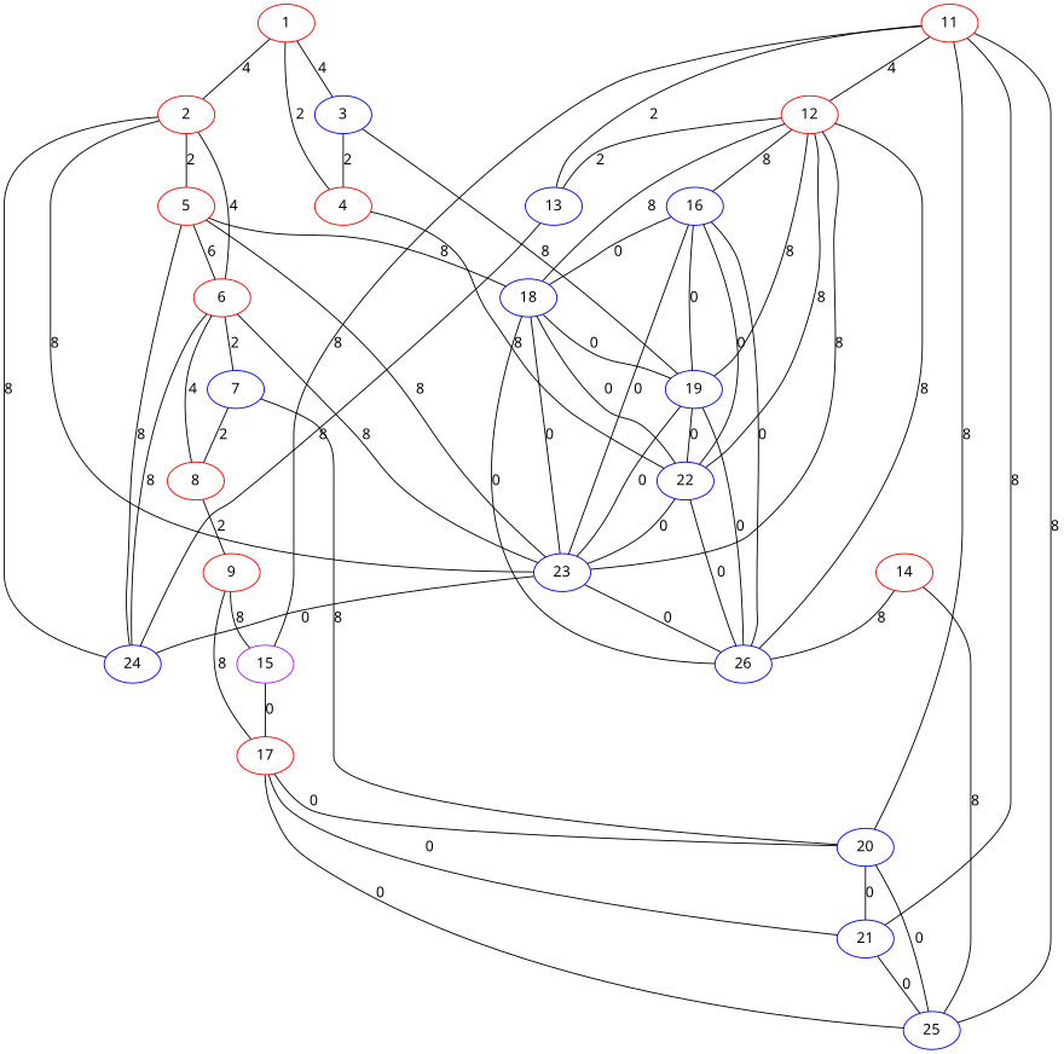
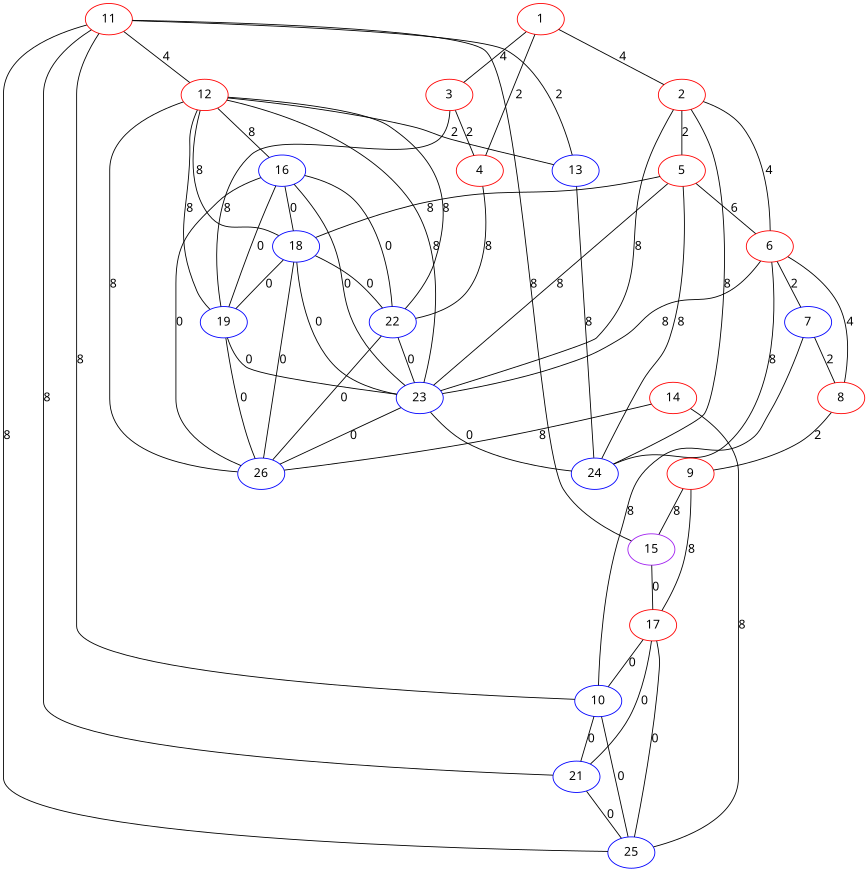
  graph {
    fontname="Noto Sans"
    node [color=red fontname="Noto Sans" weight=1]
    edge [fontname="Noto Sans"]
    1
    2
-   3 [color=blue]
+   3
    4
    5
    6
    23 [color=blue weight=3]
    24 [color=blue weight=3]
    16 [color=blue weight=3]
    19 [color=blue weight=3]
    22 [color=blue weight=3]
    18 [color=blue weight=3]
    26 [color=blue weight=3]
    7 [color=blue]
    8
-   20 [color=blue weight=3]
+   20 [color=blue weight=3 label=10]
    9
    21 [color=blue weight=3]
    25 [color=blue weight=3]
    15 [color=purple weight=4]
    17 [weight=3]
    11
    12
    13 [color=blue]
    14
    1 -- 2 [label=4]
    1 -- 3 [label=4]
    1 -- 4 [label=2]
    2 -- 5 [label=2]
    2 -- 6 [label=4]
    2 -- 23 [label=8]
    2 -- 24 [label=8]
    3 -- 4 [label=2]
    3 -- 19 [label=8]
    4 -- 22 [label=8]
    5 -- 6 [label=6]
    5 -- 23 [label=8]
    5 -- 24 [label=8]
    5 -- 18 [label=8]
    6 -- 23 [label=8]
    6 -- 24 [label=8]
    6 -- 7 [label=2]
    6 -- 8 [label=4]
    23 -- 24 [label=0]
    23 -- 26 [label=0]
    16 -- 23 [label=0]
    16 -- 19 [label=0]
    16 -- 22 [label=0]
    16 -- 18 [label=0]
    16 -- 26 [label=0]
    19 -- 23 [label=0]
-   19 -- 22 [label=0]
    19 -- 26 [label=0]
    22 -- 23 [label=0]
    22 -- 26 [label=0]
    18 -- 23 [label=0]
    18 -- 19 [label=0]
    18 -- 22 [label=0]
    18 -- 26 [label=0]
    7 -- 8 [label=2]
    7 -- 20 [label=8]
    8 -- 9 [label=2]
    20 -- 21 [label=0]
    20 -- 25 [label=0]
    9 -- 15 [label=8]
    9 -- 17 [label=8]
    21 -- 25 [label=0]
    15 -- 17 [label=0]
    17 -- 20 [label=0]
    17 -- 21 [label=0]
    17 -- 25 [label=0]
    11 -- 20 [label=8]
    11 -- 21 [label=8]
    11 -- 25 [label=8]
    11 -- 15 [label=8]
    11 -- 12 [label=4]
    11 -- 13 [label=2]
    12 -- 23 [label=8]
    12 -- 16 [label=8]
    12 -- 19 [label=8]
    12 -- 22 [label=8]
    12 -- 18 [label=8]
    12 -- 26 [label=8]
    12 -- 13 [label=2]
    13 -- 24 [label=8]
    14 -- 26 [label=8]
    14 -- 25 [label=8]
  }
